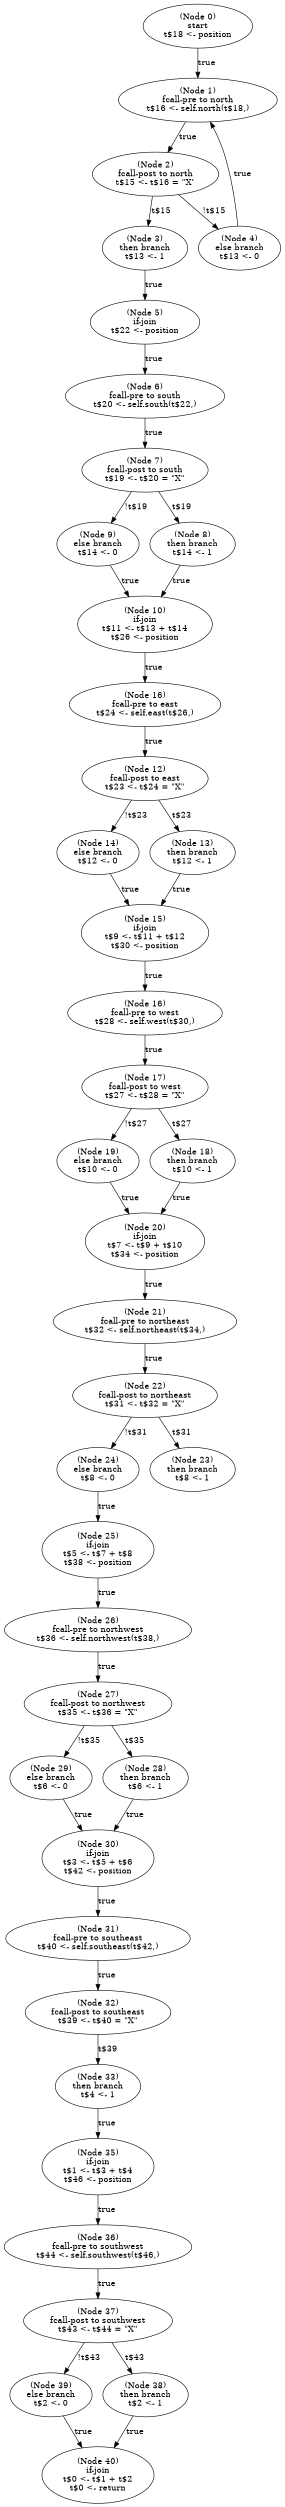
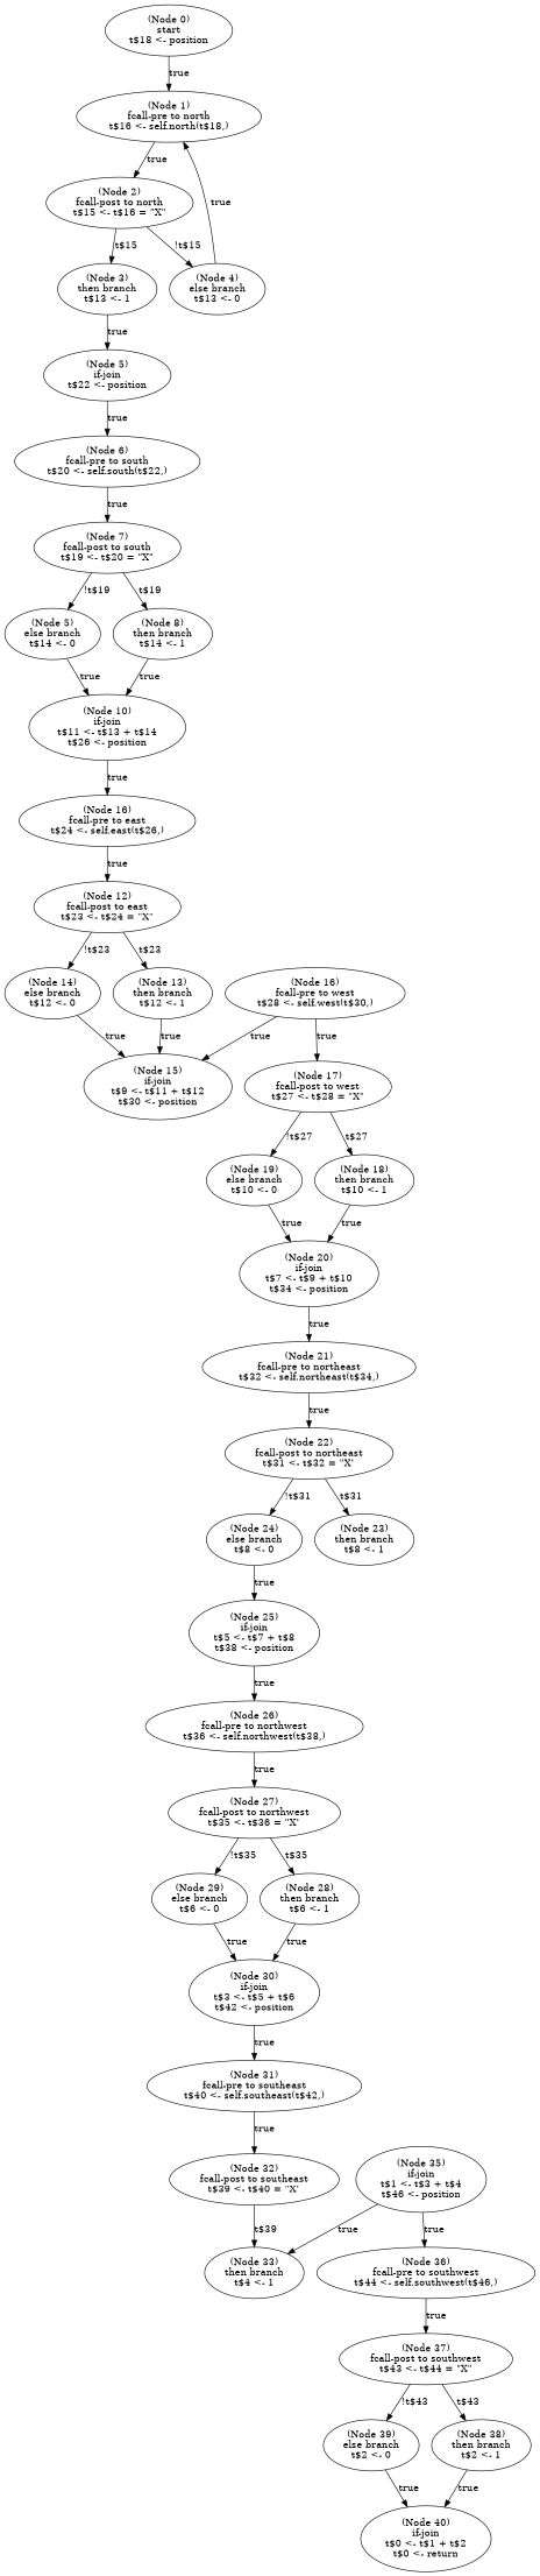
  digraph {
    n1 [label="(Node 0)\nstart\nt$18 <- position\n"]
    n2 [label="(Node 1)\nfcall-pre to north\nt$16 <- self.north(t$18,)\n"]
    n3 [label="(Node 2)\nfcall-post to north\nt$15 <- t$16 = \"X\"\n"]
    n4 [label="(Node 4)\nelse branch\nt$13 <- 0\n"]
    n5 [label="(Node 3)\nthen branch\nt$13 <- 1\n"]
    n6 [label="(Node 5)\nif-join\nt$22 <- position\n"]
    n7 [label="(Node 6)\nfcall-pre to south\nt$20 <- self.south(t$22,)\n"]
    n8 [label="(Node 7)\nfcall-post to south\nt$19 <- t$20 = \"X\"\n"]
-   n9 [label="(Node 9)\nelse branch\nt$14 <- 0\n"]
+   n9 [label="(Node 5)\nelse branch\nt$14 <- 0\n"]
    n10 [label="(Node 8)\nthen branch\nt$14 <- 1\n"]
    n11 [label="(Node 10)\nif-join\nt$11 <- t$13 + t$14\nt$26 <- position\n"]
    n12 [label="(Node 16)\nfcall-pre to east\nt$24 <- self.east(t$26,)\n"]
    n13 [label="(Node 12)\nfcall-post to east\nt$23 <- t$24 = \"X\"\n"]
    n14 [label="(Node 14)\nelse branch\nt$12 <- 0\n"]
    n15 [label="(Node 13)\nthen branch\nt$12 <- 1\n"]
    n16 [label="(Node 15)\nif-join\nt$9 <- t$11 + t$12\nt$30 <- position\n"]
    n17 [label="(Node 16)\nfcall-pre to west\nt$28 <- self.west(t$30,)\n"]
    n18 [label="(Node 17)\nfcall-post to west\nt$27 <- t$28 = \"X\"\n"]
    n19 [label="(Node 19)\nelse branch\nt$10 <- 0\n"]
    n20 [label="(Node 18)\nthen branch\nt$10 <- 1\n"]
    n21 [label="(Node 20)\nif-join\nt$7 <- t$9 + t$10\nt$34 <- position\n"]
    n22 [label="(Node 21)\nfcall-pre to northeast\nt$32 <- self.northeast(t$34,)\n"]
    n23 [label="(Node 22)\nfcall-post to northeast\nt$31 <- t$32 = \"X\"\n"]
    n24 [label="(Node 24)\nelse branch\nt$8 <- 0\n"]
    n25 [label="(Node 23)\nthen branch\nt$8 <- 1\n"]
    n26 [label="(Node 25)\nif-join\nt$5 <- t$7 + t$8\nt$38 <- position\n"]
    n27 [label="(Node 26)\nfcall-pre to northwest\nt$36 <- self.northwest(t$38,)\n"]
    n28 [label="(Node 27)\nfcall-post to northwest\nt$35 <- t$36 = \"X\"\n"]
    n29 [label="(Node 29)\nelse branch\nt$6 <- 0\n"]
    n30 [label="(Node 28)\nthen branch\nt$6 <- 1\n"]
    n31 [label="(Node 30)\nif-join\nt$3 <- t$5 + t$6\nt$42 <- position\n"]
    n32 [label="(Node 31)\nfcall-pre to southeast\nt$40 <- self.southeast(t$42,)\n"]
    n33 [label="(Node 32)\nfcall-post to southeast\nt$39 <- t$40 = \"X\"\n"]
    n34 [label="(Node 33)\nthen branch\nt$4 <- 1\n"]
    n35 [label="(Node 35)\nif-join\nt$1 <- t$3 + t$4\nt$46 <- position\n"]
    n36 [label="(Node 36)\nfcall-pre to southwest\nt$44 <- self.southwest(t$46,)\n"]
    n37 [label="(Node 37)\nfcall-post to southwest\nt$43 <- t$44 = \"X\"\n"]
    n38 [label="(Node 39)\nelse branch\nt$2 <- 0\n"]
    n39 [label="(Node 38)\nthen branch\nt$2 <- 1\n"]
    n40 [label="(Node 40)\nif-join\nt$0 <- t$1 + t$2\nt$0 <- return\n"]
    n1 -> n2 [label=true]
    n2 -> n3 [label=true]
    n3 -> n4 [label="!t$15"]
    n3 -> n5 [label="t$15"]
    n4 -> n2 [label=true]
    n5 -> n6 [label=true]
    n6 -> n7 [label=true]
    n7 -> n8 [label=true]
    n8 -> n9 [label="!t$19"]
    n8 -> n10 [label="t$19"]
    n9 -> n11 [label=true]
    n10 -> n11 [label=true]
    n11 -> n12 [label=true]
    n12 -> n13 [label=true]
    n13 -> n14 [label="!t$23"]
    n13 -> n15 [label="t$23"]
    n14 -> n16 [label=true]
    n15 -> n16 [label=true]
-   n16 -> n17 [label=true]
+   n17 -> n16 [label=true]
    n17 -> n18 [label=true]
    n18 -> n19 [label="!t$27"]
    n18 -> n20 [label="t$27"]
    n19 -> n21 [label=true]
    n20 -> n21 [label=true]
    n21 -> n22 [label=true]
    n22 -> n23 [label=true]
    n23 -> n24 [label="!t$31"]
    n23 -> n25 [label="t$31"]
    n24 -> n26 [label=true]
    n26 -> n27 [label=true]
    n27 -> n28 [label=true]
    n28 -> n29 [label="!t$35"]
    n28 -> n30 [label="t$35"]
    n29 -> n31 [label=true]
    n30 -> n31 [label=true]
    n31 -> n32 [label=true]
    n32 -> n33 [label=true]
    n33 -> n34 [label="t$39"]
-   n34 -> n35 [label=true]
+   n35 -> n34 [label=true]
    n35 -> n36 [label=true]
    n36 -> n37 [label=true]
    n37 -> n38 [label="!t$43"]
    n37 -> n39 [label="t$43"]
    n38 -> n40 [label=true]
    n39 -> n40 [label=true]
  }
